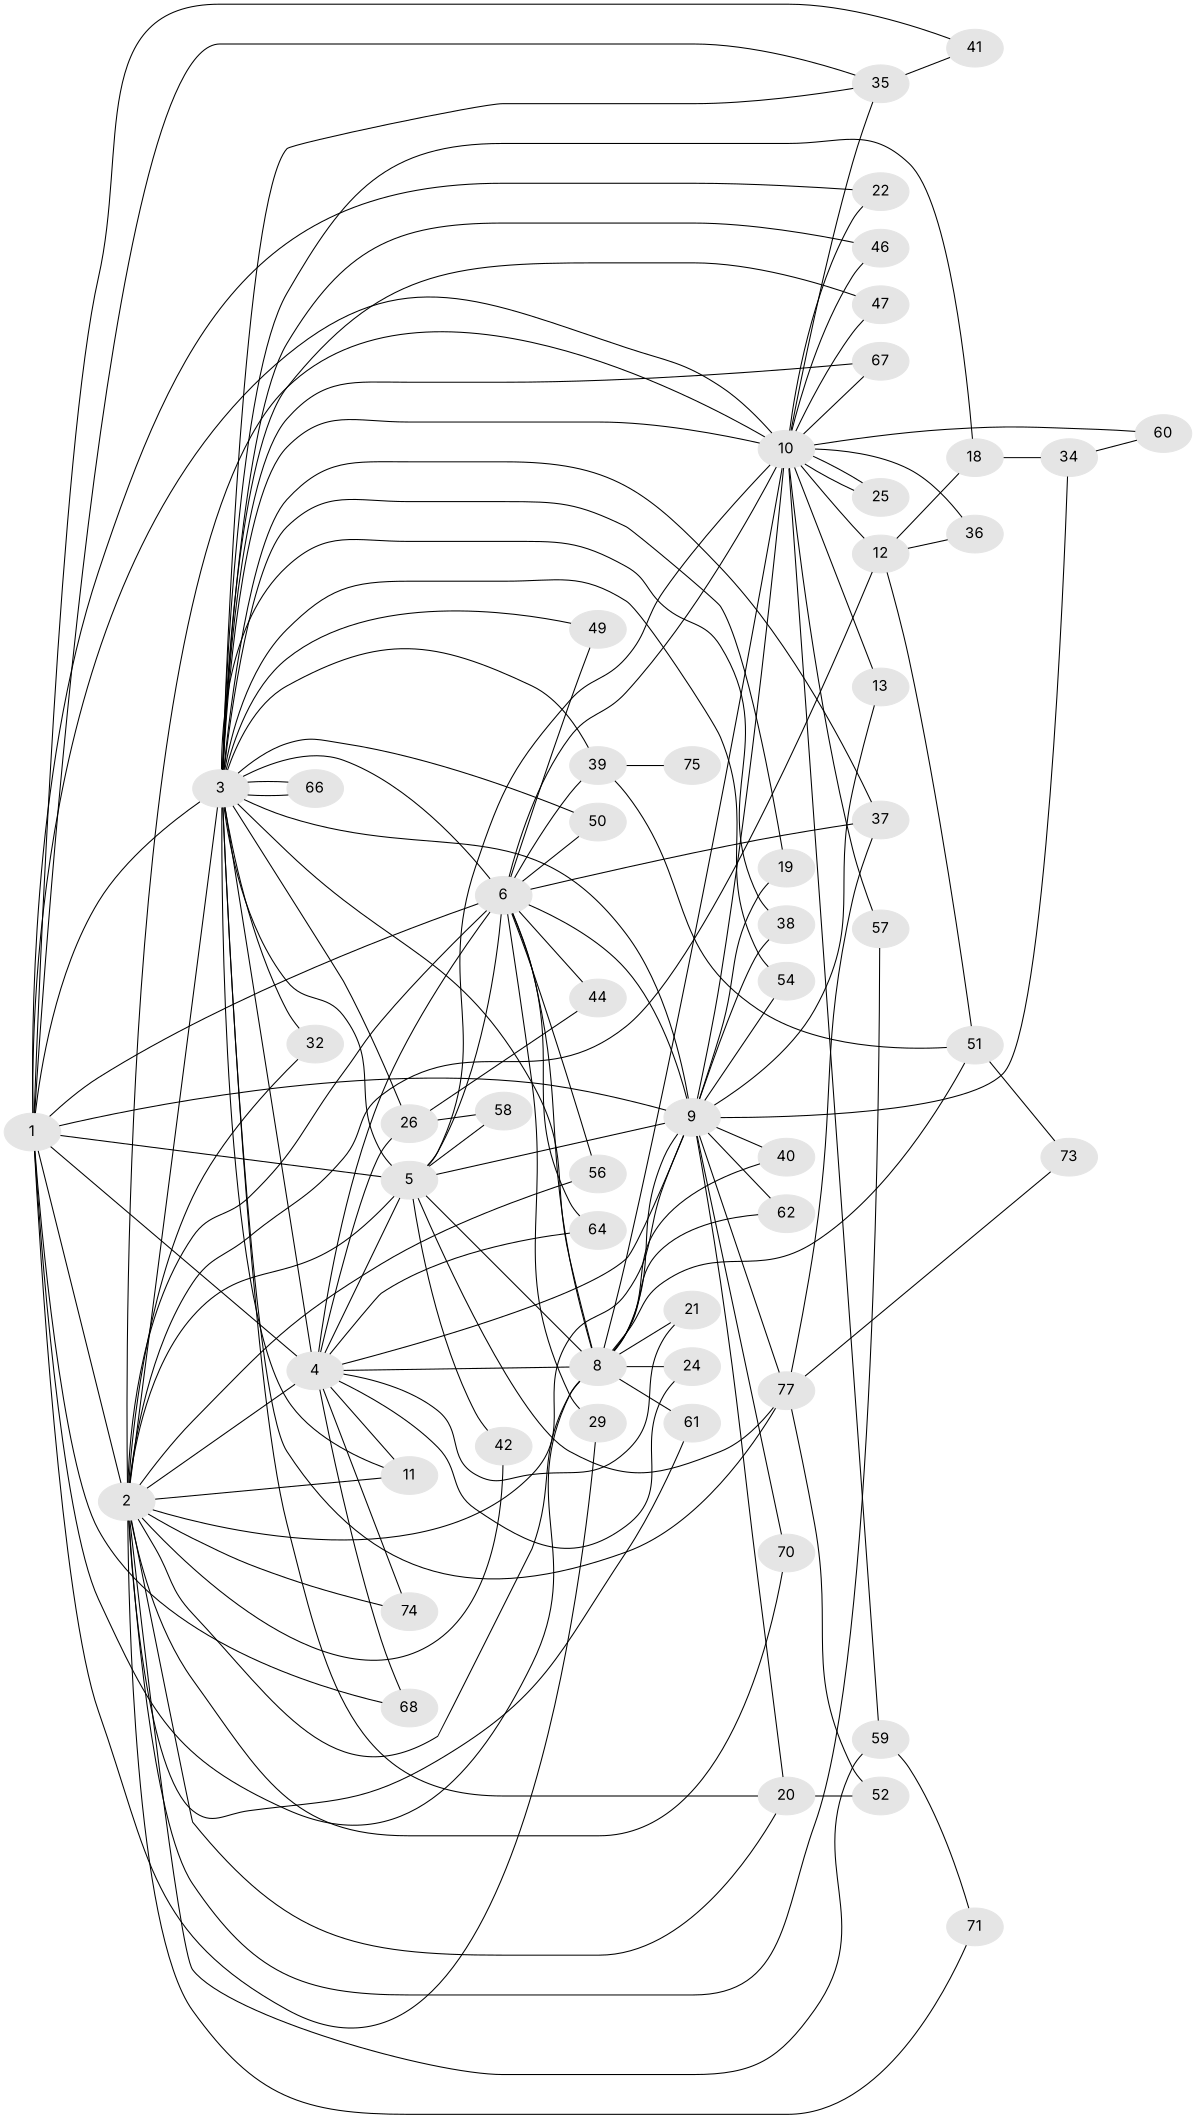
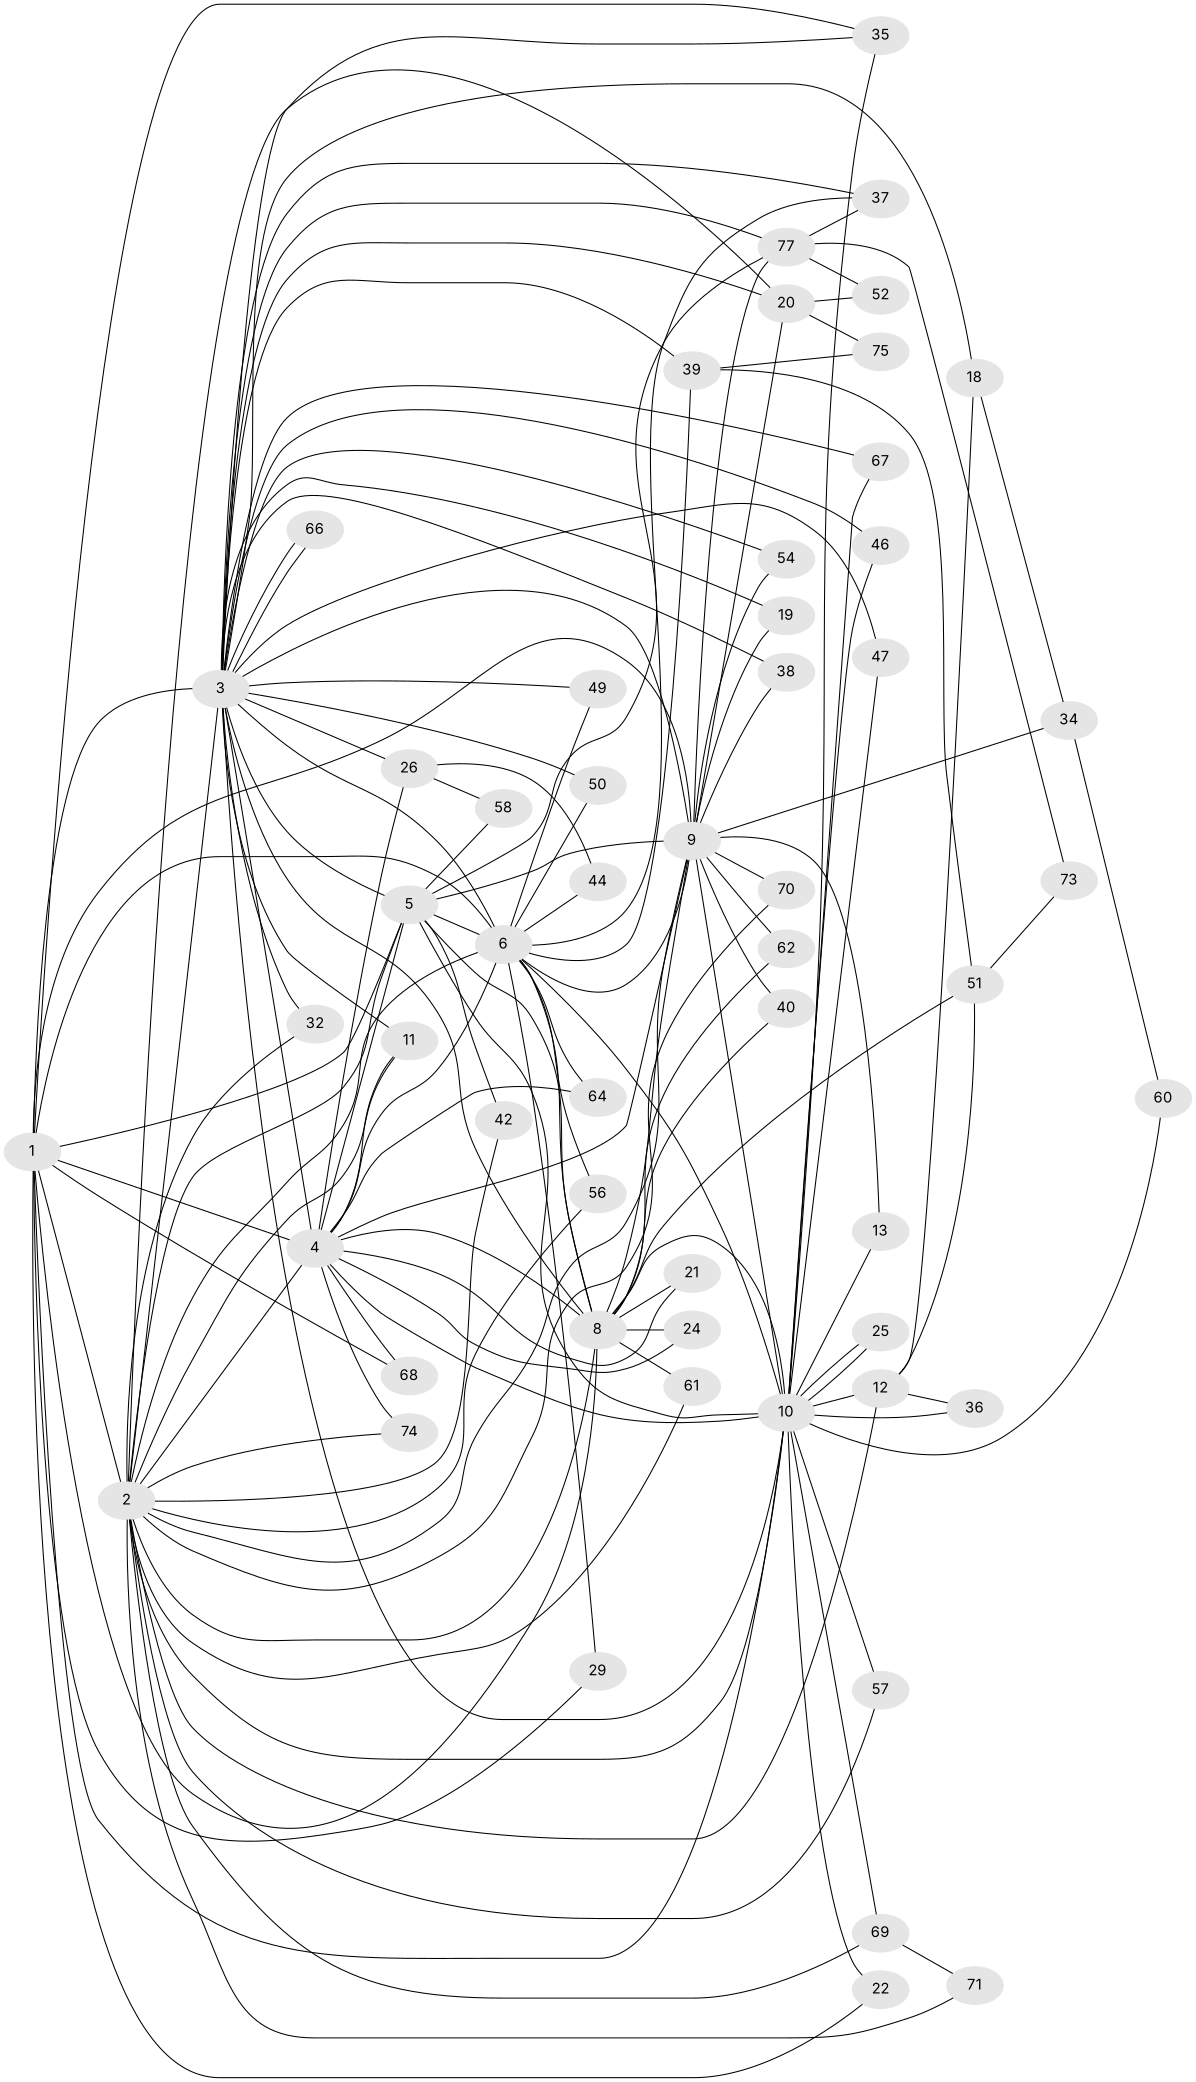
  graph {
    fontname=Inter
    rankdir=LR
    node [color=gray90 fontname=Inter style=filled]
    edge [fontname=Inter]
    1 [super="+14"]
    2 [super="+15"]
    3 [super="+7"]
    4 [super="+13"]
    5 [super="+48"]
    6 [super="+72"]
    8 [super="+23"]
    9 [super="+65"]
    10 [super="+55"]
    22
    29
    35 [super="+43"]
-   41
    68
    11 [super="+16"]
    12 [super="+28"]
    20 [super="+76"]
    32
    42
    56
    57
-   59
+   59 [label=69]
    61
    70
    71
    74
    n27 [label=77 super="+27"]
    18 [super="+33"]
    19
    26
    37 [super="+63"]
    38
    39 [super="+77"]
    46
    47
    49
    50
    54 [super="+69"]
    66
    67
    21
    24
    64
    58
    44
    40
    51
    62
    34
    n50 [label=13]
    25
    36 [super="+45"]
    60
    52
    75
    73
    1 -- 2
    1 -- 3 [weight=2]
    1 -- 4
    1 -- 5 [weight=3]
    1 -- 6
    1 -- 8 [weight=2]
    1 -- 9
    1 -- 10
    1 -- 22
    1 -- 29
    1 -- 35
-   1 -- 41
    1 -- 68
    2 -- 3 [weight=2]
    2 -- 4
    2 -- 5
    2 -- 6
    2 -- 8
    2 -- 9 [weight=2]
    2 -- 10
    2 -- 11
    2 -- 12
    2 -- 20
    2 -- 32
    2 -- 42
    2 -- 56
    2 -- 57
    2 -- 59
    2 -- 61
    2 -- 70
    2 -- 71
    2 -- 74
    3 -- 4 [weight=2]
    3 -- 5 [weight=2]
    3 -- 6 [weight=3]
    3 -- 8 [weight=2]
    3 -- 9 [weight=3]
    3 -- 10 [weight=3]
    3 -- 35
    3 -- 11
    3 -- 20
    3 -- 32
    3 -- n27
    3 -- 18 [weight=2]
    3 -- 19
    3 -- 26
    3 -- 37
    3 -- 38
    3 -- 39
    3 -- 46
    3 -- 47
    3 -- 49
    3 -- 50
    3 -- 54
    3 -- 66
    3 -- 66
    3 -- 67
    4 -- 5
    4 -- 6
    4 -- 8
    4 -- 9 [weight=2]
+   4 -- 10
    4 -- 68
    4 -- 11
    4 -- 74
    4 -- 26
    4 -- 21
    4 -- 24
    4 -- 64
    5 -- 6
    5 -- 8
    5 -- 9
    5 -- 10
    5 -- 42
    5 -- n27
    5 -- 58
    6 -- 8
    6 -- 9
    6 -- 10
    6 -- 29
    6 -- 56
    6 -- 37
    6 -- 39
    6 -- 49
    6 -- 50
    6 -- 64
    6 -- 44
    8 -- 9
    8 -- 10
    8 -- 61
    8 -- 21
    8 -- 24
    8 -- 40
    8 -- 51
    8 -- 62
    9 -- 10
    9 -- 20
    9 -- 70
    9 -- n27
    9 -- 19
    9 -- 38
    9 -- 54
    9 -- 40
    9 -- 62
    9 -- 34
    9 -- n50
    10 -- 22
    10 -- 35
    10 -- 12 [weight=2]
    10 -- 57
    10 -- 59
    10 -- 46
    10 -- 47
    10 -- 67
    10 -- n50
    10 -- 25
    10 -- 25
    10 -- 36
    10 -- 60
-   35 -- 41
    12 -- 18
    12 -- 51
    12 -- 36
    20 -- 52
+   20 -- 75
    59 -- 71
    n27 -- 37
    n27 -- 52
    n27 -- 73
    18 -- 34
    26 -- 58
    26 -- 44
    39 -- 51
    39 -- 75
    51 -- 73
    34 -- 60
  }
